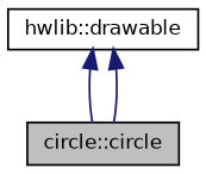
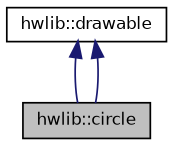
  digraph {
    node [color=black fontname=Helvetica fontsize=10 shape=record style=filled]
    edge [color=midnightblue dir=back fontname=Helvetica fontsize=10 labelfontname=Helvetica labelfontsize=10 style=solid]
-   n1 [fillcolor=grey75 fontcolor=black height=0.2 label="circle::circle" width=0.4]
+   n1 [fillcolor=grey75 fontcolor=black height=0.2 label="hwlib::circle" width=0.4]
    n2 [fillcolor=white height=0.2 label="hwlib::drawable" width=0.4]
    n2 -> n1
    n2 -> n1
  }
